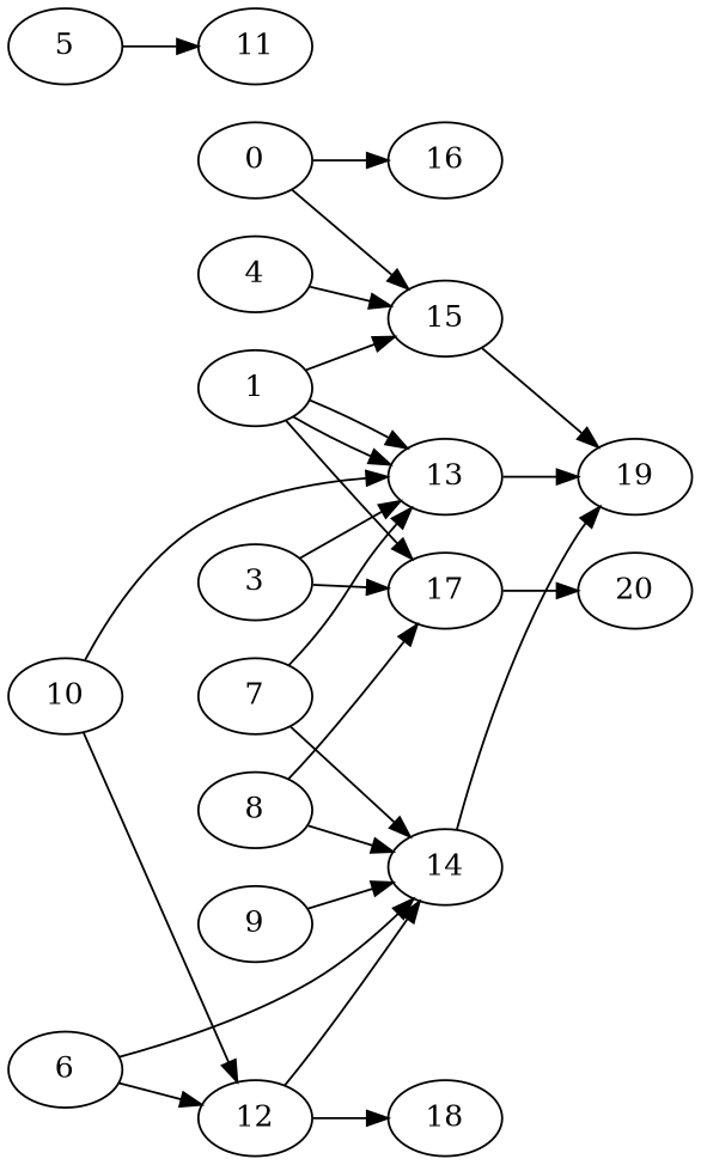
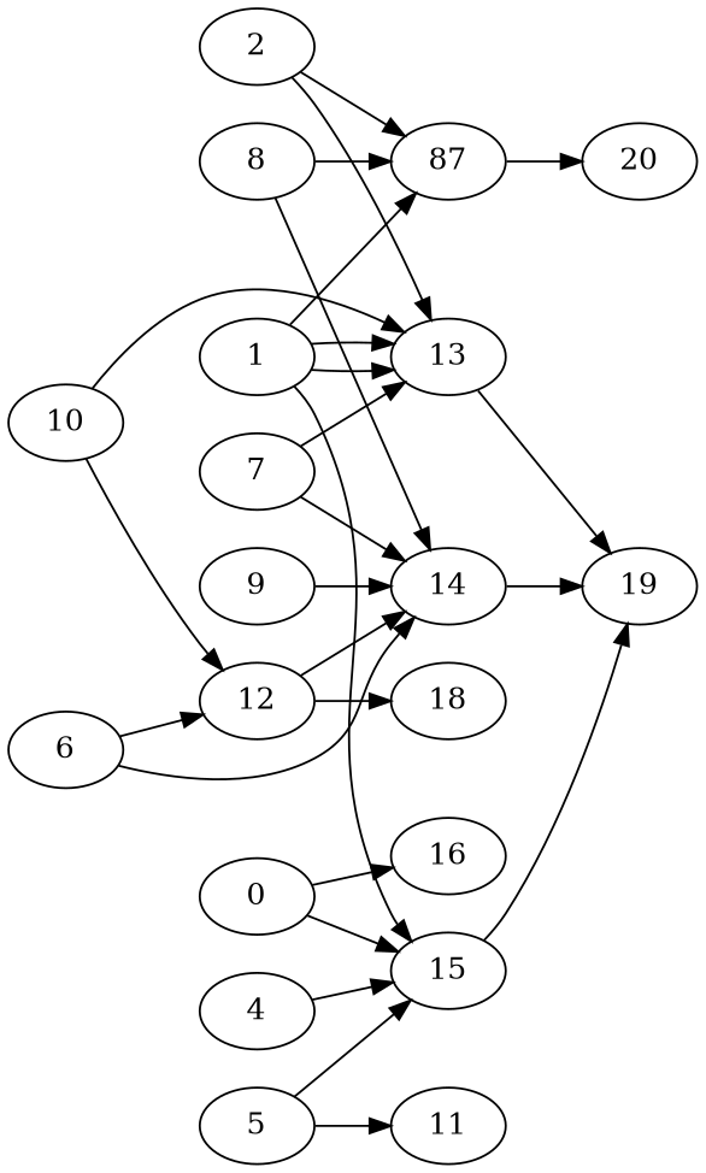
  digraph {
    rankdir=LR
    node [alpha=0.15]
    1 [alpha=0.11 expect_size=16215040]
    13 [alpha=0.10 expect_size=49345536]
    15 [alpha=0.05 expect_size=27672576]
-   17 [expect_size=41314304]
+   17 [expect_size=41314304 label=87]
    19 [alpha=0.03 expect_size=33169408]
    20 [alpha=0.07 expect_size=20999168]
    18 [alpha=0.14 expect_size=30457856]
-   2 [alpha=0.02 expect_size=12016640 label=3]
+   2 [alpha=0.02 expect_size=12016640]
    n9 [expect_size=5500928 label=0]
    16 [alpha=0.06 expect_size=41830400]
    4 [alpha=0.16 expect_size=21594112]
    5 [alpha=0.06 expect_size=6627328]
    11 [alpha=0.01 expect_size=17447936]
    6 [alpha=0.20 expect_size=19495936]
    12 [alpha=0.11 expect_size=43762688]
    14 [alpha=0.03 expect_size=37429248]
    7 [expect_size=16989184]
    8 [alpha=0.01 expect_size=43813888]
    9 [expect_size=24597504]
    10 [alpha=0.02 expect_size=13493248]
    1 -> 13
    1 -> 13
    1 -> 15
    1 -> 17
    13 -> 19
    15 -> 19
    17 -> 20
    2 -> 13
    2 -> 17
    n9 -> 15
    n9 -> 16
    4 -> 15
+   5 -> 15
    5 -> 11
    6 -> 12
    6 -> 14
    12 -> 18
    12 -> 14
    14 -> 19
    7 -> 13
    7 -> 14
    8 -> 17
    8 -> 14
    9 -> 14
    10 -> 13
    10 -> 12
  }
